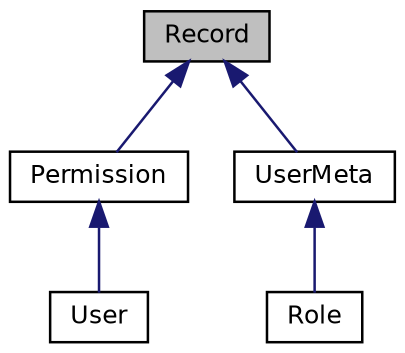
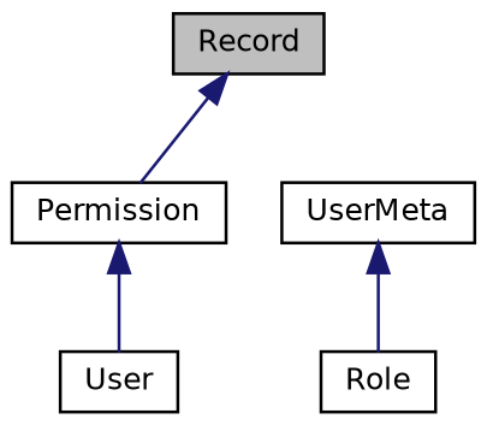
  digraph {
    node [color=black fillcolor=white fontname=Helvetica fontsize=10 shape=record style=filled]
    edge [color=midnightblue dir=back fontname=Helvetica fontsize=10 labelfontname=Helvetica labelfontsize=10 style=solid]
    n1 [fillcolor=grey75 fontcolor=black height=0.2 label=Record width=0.4]
    n2 [height=0.2 label=Permission width=0.4]
    n3 [height=0.2 label=UserMeta width=0.4]
    n4 [height=0.2 label=User width=0.4]
    n5 [height=0.2 label=Role width=0.4]
    n1 -> n2
-   n1 -> n3
    n2 -> n4
    n3 -> n5
  }
